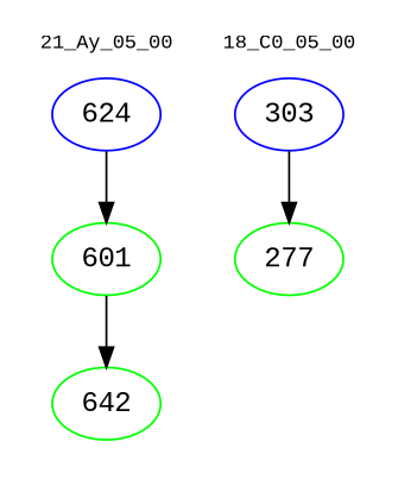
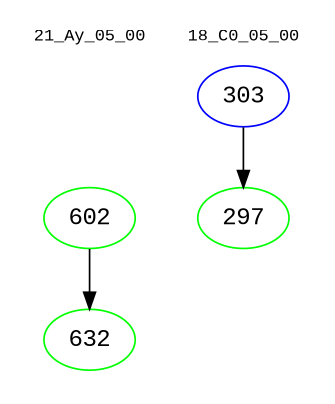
  digraph {
    fontname="Liberation Mono"
    node [color=green fontname="Liberation Mono"]
    edge [color=black fontname="Liberation Mono"]
-   n1 [color=blue label=624]
-   n2 [label=601]
-   n3 [label=642]
+   n2 [label=602]
+   n3 [label=632]
    n4 [color=blue label=303]
-   n5 [label=277]
+   n5 [label=297]
    subgraph cluster_1 {
      color=white
      fontsize=10
      label="21_Ay_05_00"
-     n1
      n2
      n3
    }
    subgraph cluster_2 {
      color=white
      fontsize=10
      label="18_C0_05_00"
      n4
      n5
    }
-   n1 -> n2
    n2 -> n3
    n4 -> n5
  }
